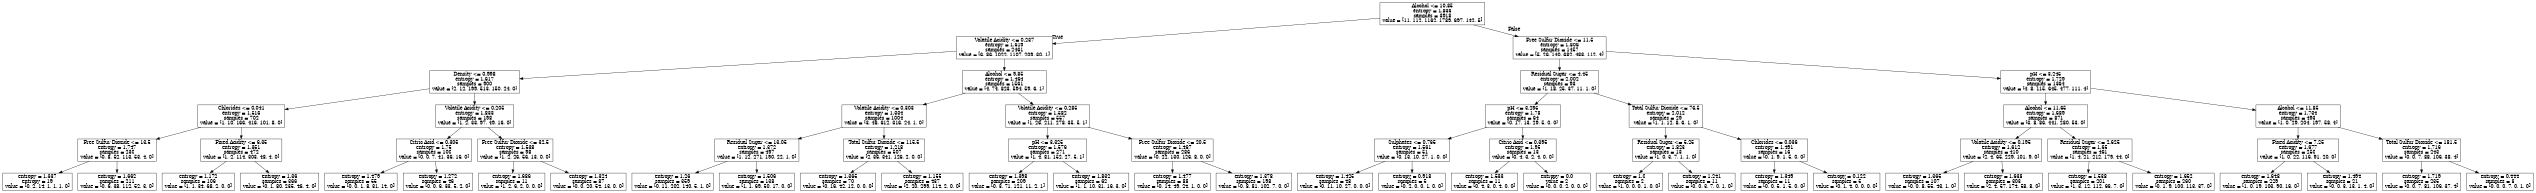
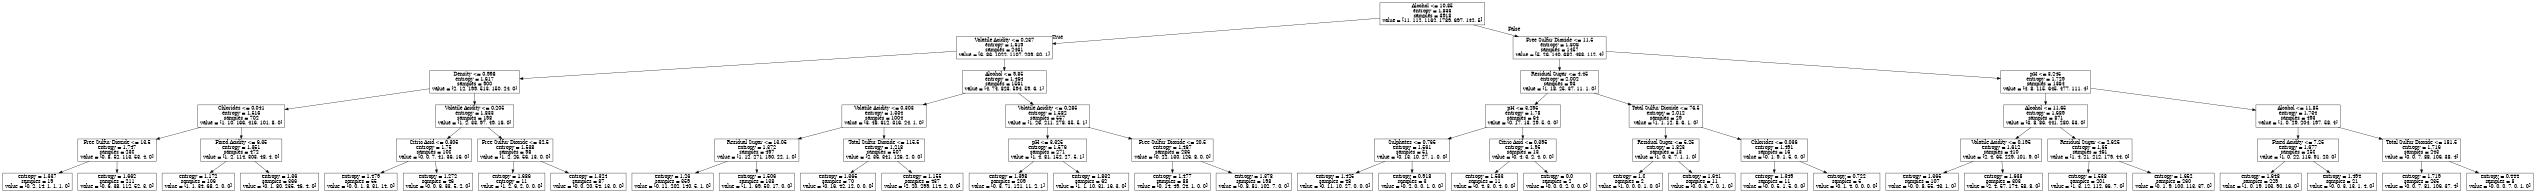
  digraph {
    node [shape=box]
    n1 [label="Alcohol <= 10.85\nentropy = 1.836\nsamples = 3918\nvalue = [11, 112, 1162, 1789, 697, 142, 5]"]
    n2 [label="Volatile Acidity <= 0.237\nentropy = 1.619\nsamples = 2461\nvalue = [6, 86, 1022, 1107, 209, 30, 1]"]
    n3 [label="Free Sulfur Dioxide <= 11.5\nentropy = 1.806\nsamples = 1457\nvalue = [5, 26, 140, 682, 488, 112, 4]"]
    n4 [label="Density <= 0.998\nentropy = 1.617\nsamples = 900\nvalue = [2, 12, 199, 513, 150, 24, 0]"]
    n5 [label="Alcohol <= 9.85\nentropy = 1.464\nsamples = 1561\nvalue = [4, 74, 823, 594, 59, 6, 1]"]
    n6 [label="Residual Sugar <= 4.45\nentropy = 2.002\nsamples = 93\nvalue = [1, 18, 25, 37, 11, 1, 0]"]
    n7 [label="pH <= 3.245\nentropy = 1.729\nsamples = 1364\nvalue = [4, 8, 115, 645, 477, 111, 4]"]
    n8 [label="Chlorides <= 0.041\nentropy = 1.516\nsamples = 702\nvalue = [1, 10, 166, 416, 101, 8, 0]"]
    n9 [label="Volatile Acidity <= 0.205\nentropy = 1.833\nsamples = 198\nvalue = [1, 2, 33, 97, 49, 16, 0]"]
    n10 [label="Volatile Acidity <= 0.303\nentropy = 1.334\nsamples = 1004\nvalue = [3, 48, 612, 316, 24, 1, 0]"]
    n11 [label="Volatile Acidity <= 0.285\nentropy = 1.582\nsamples = 557\nvalue = [1, 26, 211, 278, 35, 5, 1]"]
    n12 [label="Free Sulfur Dioxide <= 13.5\nentropy = 1.747\nsamples = 230\nvalue = [0, 8, 52, 113, 53, 4, 0]"]
    n13 [label="Fixed Acidity <= 6.35\nentropy = 1.351\nsamples = 472\nvalue = [1, 2, 114, 303, 48, 4, 0]"]
    n14 [label="Citric Acid <= 0.305\nentropy = 1.75\nsamples = 100\nvalue = [0, 0, 7, 41, 36, 16, 0]"]
    n15 [label="Free Sulfur Dioxide <= 32.5\nentropy = 1.538\nsamples = 98\nvalue = [1, 2, 26, 56, 13, 0, 0]"]
-   n16 [label="entropy = 1.337\nentropy = 19\nvalue = [0, 2, 14, 1, 1, 1, 0]"]
+   n16 [label="entropy = 1.337\nsamples = 19\nvalue = [0, 2, 14, 1, 1, 1, 0]"]
    n17 [label="entropy = 1.662\nsamples = 211\nvalue = [0, 6, 38, 112, 52, 3, 0]"]
    n18 [label="entropy = 1.172\nsamples = 106\nvalue = [1, 1, 34, 68, 2, 0, 0]"]
    n19 [label="entropy = 1.36\nsamples = 366\nvalue = [0, 1, 80, 235, 46, 4, 0]"]
    n20 [label="entropy = 1.479\nsamples = 55\nvalue = [0, 0, 1, 8, 31, 14, 0]"]
    n21 [label="entropy = 1.272\nsamples = 46\nvalue = [0, 0, 6, 33, 5, 2, 0]"]
-   n22 [label="entropy = 1.686\nsamples = 11\nvalue = [1, 2, 6, 2, 0, 0, 0]"]
+   n22 [label="entropy = 1.686\nentropy = 11\nvalue = [1, 2, 6, 2, 0, 0, 0]"]
    n23 [label="entropy = 1.324\nsamples = 87\nvalue = [0, 0, 20, 54, 13, 0, 0]"]
    n24 [label="Residual Sugar <= 13.05\nentropy = 1.372\nsamples = 497\nvalue = [1, 12, 271, 190, 22, 1, 0]"]
    n25 [label="Total Sulfur Dioxide <= 115.5\nentropy = 1.218\nsamples = 507\nvalue = [2, 36, 341, 126, 2, 0, 0]"]
    n26 [label="pH <= 3.325\nentropy = 1.576\nsamples = 271\nvalue = [1, 4, 81, 152, 27, 5, 1]"]
    n27 [label="Free Sulfur Dioxide <= 20.5\nentropy = 1.467\nsamples = 286\nvalue = [0, 22, 130, 126, 8, 0, 0]"]
    n28 [label="entropy = 1.26\nsamples = 359\nvalue = [0, 11, 202, 140, 5, 1, 0]"]
    n29 [label="entropy = 1.506\nsamples = 138\nvalue = [1, 1, 69, 50, 17, 0, 0]"]
    n30 [label="entropy = 1.365\nsamples = 70\nvalue = [0, 16, 42, 12, 0, 0, 0]"]
    n31 [label="entropy = 1.155\nsamples = 437\nvalue = [2, 20, 299, 114, 2, 0, 0]"]
    n32 [label="entropy = 1.398\nsamples = 209\nvalue = [0, 3, 71, 121, 11, 2, 1]"]
    n33 [label="entropy = 1.832\nsamples = 62\nvalue = [1, 1, 10, 31, 16, 3, 0]"]
    n34 [label="entropy = 1.477\nsamples = 88\nvalue = [0, 14, 49, 24, 1, 0, 0]"]
    n35 [label="entropy = 1.378\nsamples = 198\nvalue = [0, 8, 81, 102, 7, 0, 0]"]
    n36 [label="pH <= 3.295\nentropy = 1.78\nsamples = 64\nvalue = [0, 17, 13, 29, 5, 0, 0]"]
    n37 [label="Total Sulfur Dioxide <= 76.5\nentropy = 2.012\nsamples = 29\nvalue = [1, 1, 12, 8, 6, 1, 0]"]
    n38 [label="Alcohol <= 11.65\nentropy = 1.689\nsamples = 871\nvalue = [3, 8, 86, 441, 280, 53, 0]"]
    n39 [label="Alcohol <= 11.85\nentropy = 1.734\nsamples = 493\nvalue = [1, 0, 29, 204, 197, 58, 4]"]
    n40 [label="Sulphates <= 0.765\nentropy = 1.561\nsamples = 51\nvalue = [0, 13, 10, 27, 1, 0, 0]"]
    n41 [label="Citric Acid <= 0.395\nentropy = 1.95\nsamples = 13\nvalue = [0, 4, 3, 2, 4, 0, 0]"]
    n42 [label="Residual Sugar <= 5.25\nentropy = 1.823\nsamples = 13\nvalue = [1, 0, 3, 7, 1, 1, 0]"]
    n43 [label="Chlorides <= 0.036\nentropy = 1.491\nsamples = 16\nvalue = [0, 1, 9, 1, 5, 0, 0]"]
    n44 [label="entropy = 1.425\nsamples = 48\nvalue = [0, 11, 10, 27, 0, 0, 0]"]
-   n45 [label="entropy = 0.918\nsamples = 5\nvalue = [0, 2, 0, 0, 1, 0, 0]"]
+   n45 [label="entropy = 0.918\nsamples = 3\nvalue = [0, 2, 0, 0, 1, 0, 0]"]
    n46 [label="entropy = 1.533\nsamples = 11\nvalue = [0, 4, 3, 0, 4, 0, 0]"]
-   n47 [label="entropy = 0.0\nvalue = 2\nvalue = [0, 0, 0, 2, 0, 0, 0]"]
+   n47 [label="entropy = 0.0\nsamples = 2\nvalue = [0, 0, 0, 2, 0, 0, 0]"]
    n48 [label="entropy = 1.0\nsamples = 2\nvalue = [1, 0, 0, 0, 1, 0, 0]"]
-   n49 [label="entropy = 1.241\nsamples = 11\nvalue = [0, 0, 3, 7, 0, 1, 0]"]
+   n49 [label="entropy = 1.641\nsamples = 11\nvalue = [0, 0, 3, 7, 0, 1, 0]"]
    n50 [label="entropy = 1.349\nsamples = 11\nvalue = [0, 0, 5, 1, 5, 0, 0]"]
-   n51 [label="entropy = 0.122\nsamples = 5\nvalue = [0, 1, 4, 0, 0, 0, 0]"]
+   n51 [label="entropy = 0.722\nsamples = 5\nvalue = [0, 1, 4, 0, 0, 0, 0]"]
    n52 [label="Volatile Acidity <= 0.195\nentropy = 1.612\nsamples = 410\nvalue = [2, 4, 65, 229, 101, 9, 0]"]
    n53 [label="Residual Sugar <= 2.625\nentropy = 1.65\nsamples = 461\nvalue = [1, 4, 21, 212, 179, 44, 0]"]
    n54 [label="Fixed Acidity <= 7.25\nentropy = 1.677\nsamples = 250\nvalue = [1, 0, 22, 116, 91, 20, 0]"]
    n55 [label="Total Sulfur Dioxide <= 181.5\nentropy = 1.716\nsamples = 243\nvalue = [0, 0, 7, 88, 106, 38, 4]"]
    n56 [label="entropy = 1.365\nsamples = 107\nvalue = [0, 0, 8, 55, 43, 1, 0]"]
    n57 [label="entropy = 1.638\nsamples = 303\nvalue = [2, 4, 57, 174, 58, 8, 0]"]
    n58 [label="entropy = 1.538\nsamples = 201\nvalue = [1, 3, 12, 112, 66, 7, 0]"]
    n59 [label="entropy = 1.652\nsamples = 260\nvalue = [0, 1, 9, 100, 113, 37, 0]"]
    n60 [label="entropy = 1.648\nsamples = 229\nvalue = [1, 0, 19, 103, 90, 16, 0]"]
    n61 [label="entropy = 1.494\nsamples = 21\nvalue = [0, 0, 3, 13, 1, 4, 0]"]
    n62 [label="entropy = 1.719\nsamples = 235\nvalue = [0, 0, 7, 81, 106, 37, 4]"]
    n63 [label="entropy = 0.444\nsamples = 8\nvalue = [0, 0, 0, 7, 0, 1, 0]"]
    n1 -> n2 [headlabel=True labelangle=45 labeldistance=2.5]
    n1 -> n3 [headlabel=False labelangle=-45 labeldistance=2.5]
    n2 -> n4
    n2 -> n5
    n3 -> n6
    n3 -> n7
    n4 -> n8
    n4 -> n9
    n5 -> n10
    n5 -> n11
    n6 -> n36
    n6 -> n37
    n7 -> n38
    n7 -> n39
    n8 -> n12
    n8 -> n13
    n9 -> n14
    n9 -> n15
    n10 -> n24
    n10 -> n25
    n11 -> n26
    n11 -> n27
    n12 -> n16
    n12 -> n17
    n13 -> n18
    n13 -> n19
    n14 -> n20
    n14 -> n21
    n15 -> n22
    n15 -> n23
    n24 -> n28
    n24 -> n29
    n25 -> n30
    n25 -> n31
    n26 -> n32
    n26 -> n33
    n27 -> n34
    n27 -> n35
    n36 -> n40
    n36 -> n41
    n37 -> n42
    n37 -> n43
    n38 -> n52
    n38 -> n53
    n39 -> n54
    n39 -> n55
    n40 -> n44
    n40 -> n45
    n41 -> n46
    n41 -> n47
    n42 -> n48
    n42 -> n49
    n43 -> n50
    n43 -> n51
    n52 -> n56
    n52 -> n57
    n53 -> n58
    n53 -> n59
    n54 -> n60
    n54 -> n61
    n55 -> n62
    n55 -> n63
  }
